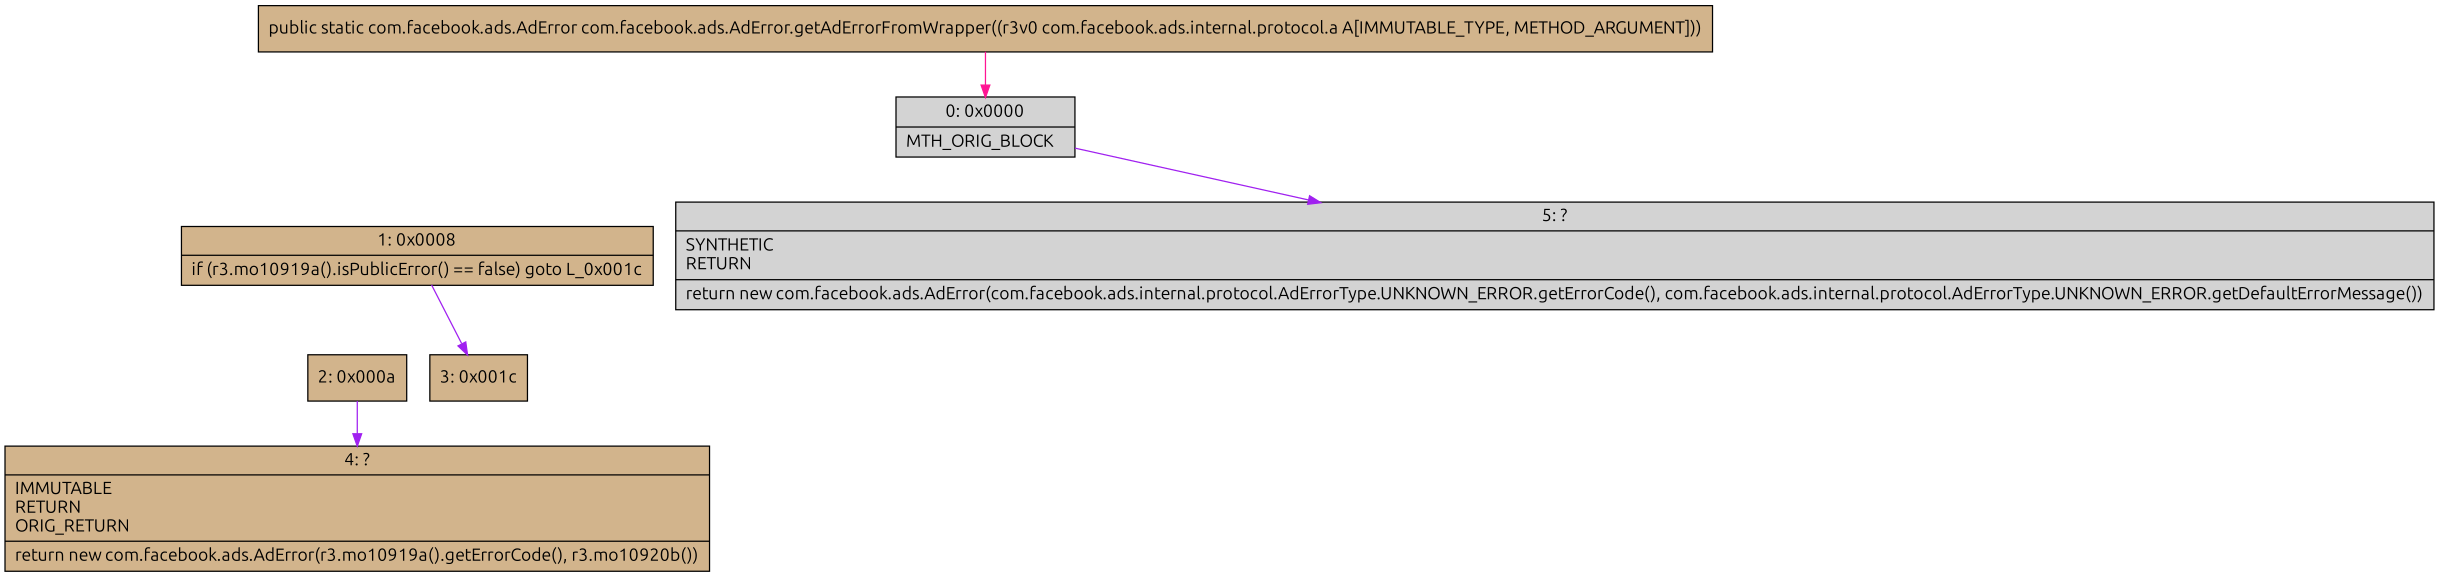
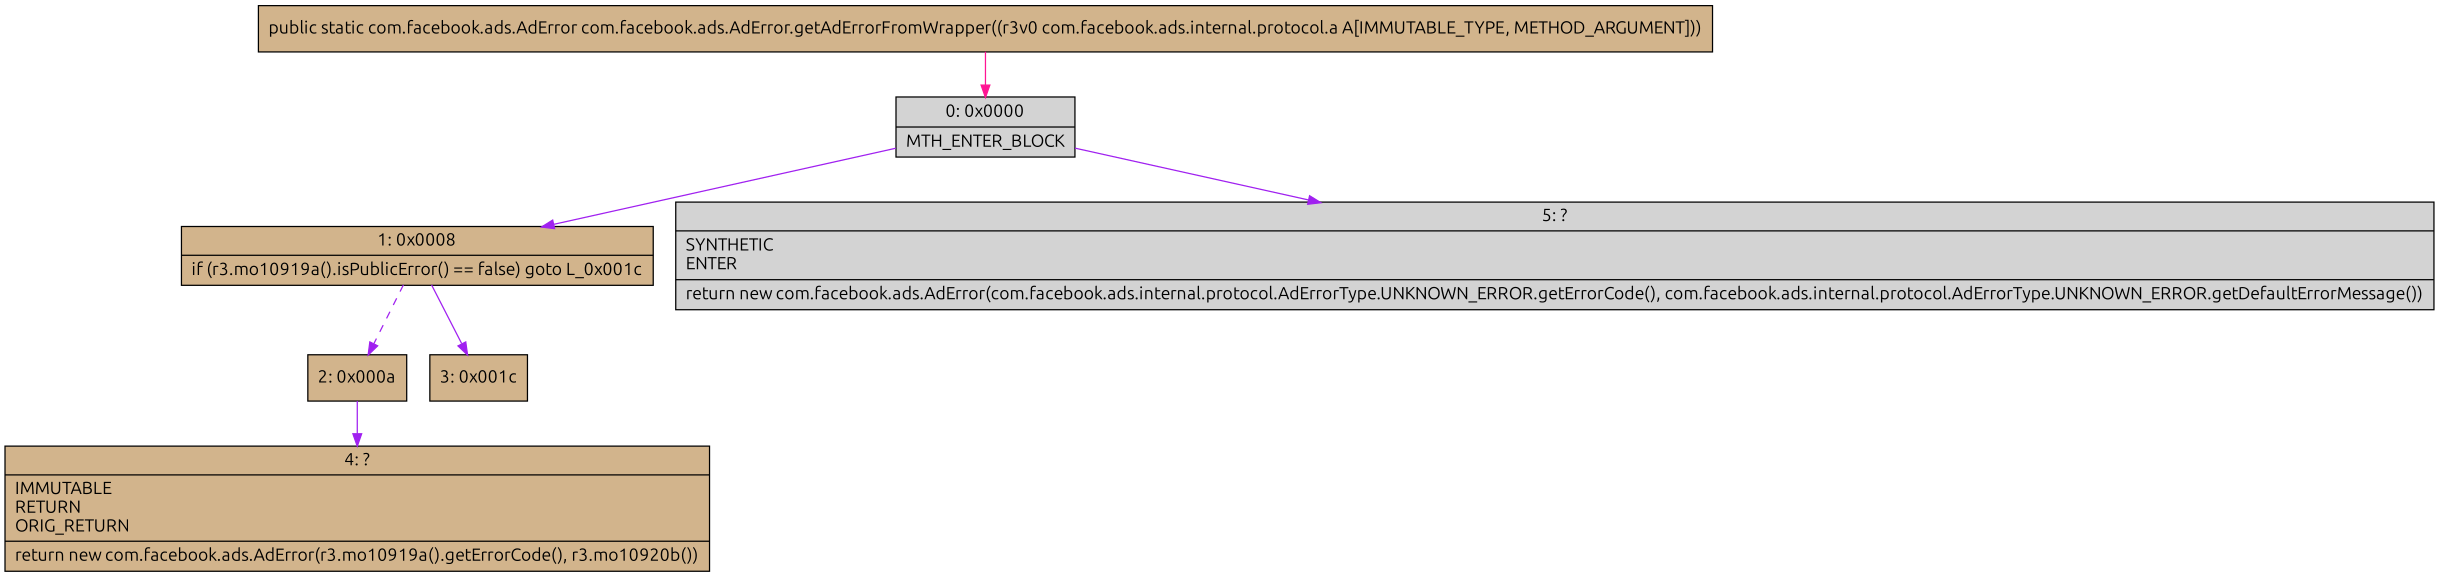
  digraph {
    fontname=Ubuntu
    node [fillcolor=tan fontname=Ubuntu shape=record style=filled]
    edge [color=purple fontname=Ubuntu]
-   n1 [fillcolor=lightgrey label="{0\:\ 0x0000|MTH_ORIG_BLOCK\l}"]
+   n1 [fillcolor=lightgrey label="{0\:\ 0x0000|MTH_ENTER_BLOCK\l}"]
    n2 [label="{1\:\ 0x0008|if (r3.mo10919a().isPublicError() == false) goto L_0x001c\l}"]
-   n3 [fillcolor=lightgrey label="{5\:\ ?|SYNTHETIC\lRETURN\l|return new com.facebook.ads.AdError(com.facebook.ads.internal.protocol.AdErrorType.UNKNOWN_ERROR.getErrorCode(), com.facebook.ads.internal.protocol.AdErrorType.UNKNOWN_ERROR.getDefaultErrorMessage())\l}"]
+   n3 [fillcolor=lightgrey label="{5\:\ ?|SYNTHETIC\lENTER\l|return new com.facebook.ads.AdError(com.facebook.ads.internal.protocol.AdErrorType.UNKNOWN_ERROR.getErrorCode(), com.facebook.ads.internal.protocol.AdErrorType.UNKNOWN_ERROR.getDefaultErrorMessage())\l}"]
    n4 [label="{2\:\ 0x000a}"]
    n5 [label="{3\:\ 0x001c}"]
    n6 [label="{4\:\ ?|IMMUTABLE\lRETURN\lORIG_RETURN\l|return new com.facebook.ads.AdError(r3.mo10919a().getErrorCode(), r3.mo10920b())\l}"]
    n7 [label="{public static com.facebook.ads.AdError com.facebook.ads.AdError.getAdErrorFromWrapper((r3v0 com.facebook.ads.internal.protocol.a A[IMMUTABLE_TYPE, METHOD_ARGUMENT])) }"]
+   n1 -> n2
    n1 -> n3
+   n2 -> n4 [style=dashed]
    n2 -> n5
    n4 -> n6
    n7 -> n1 [color=deeppink]
  }
